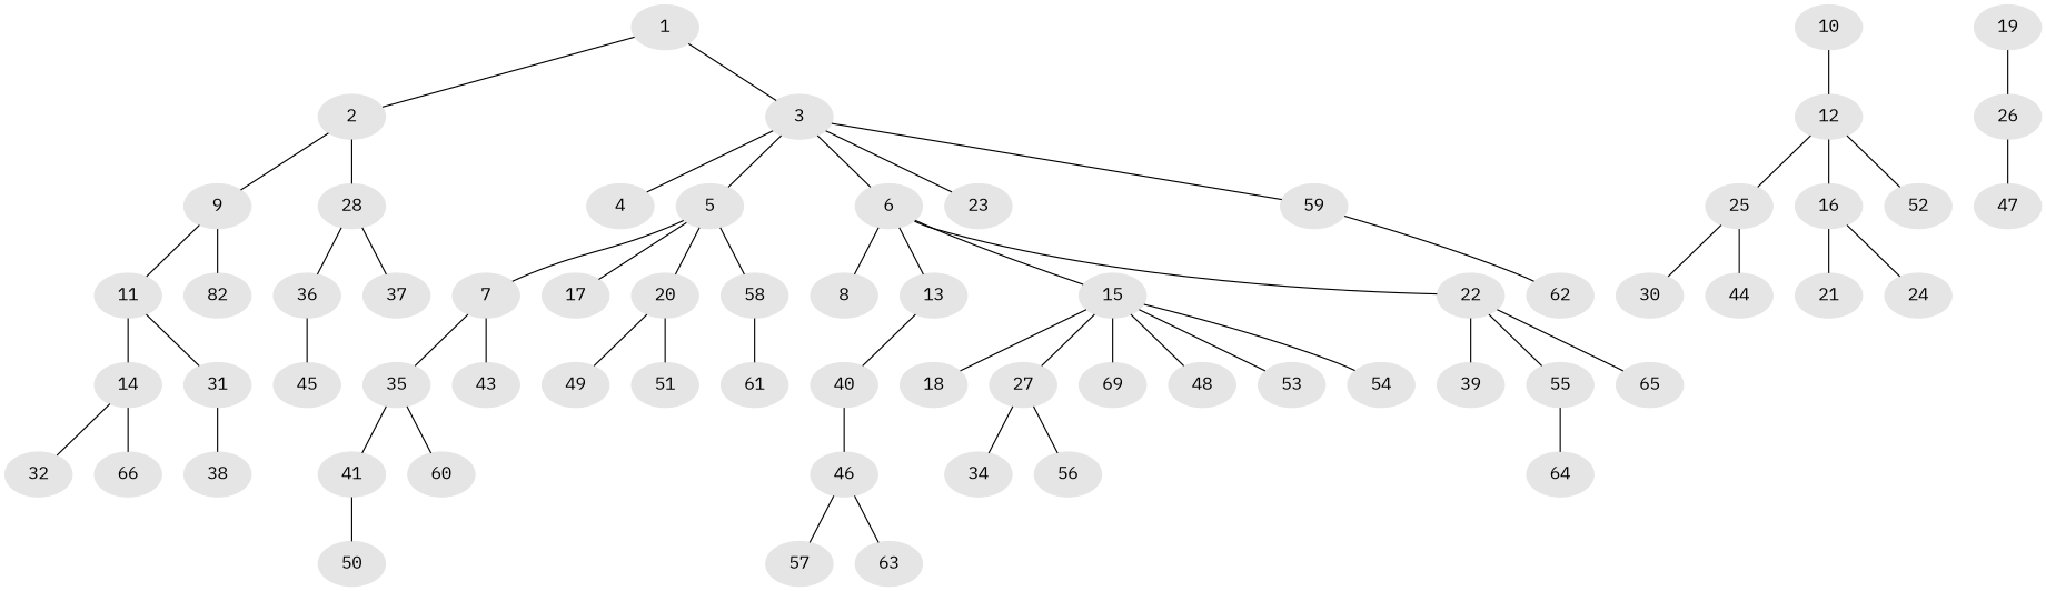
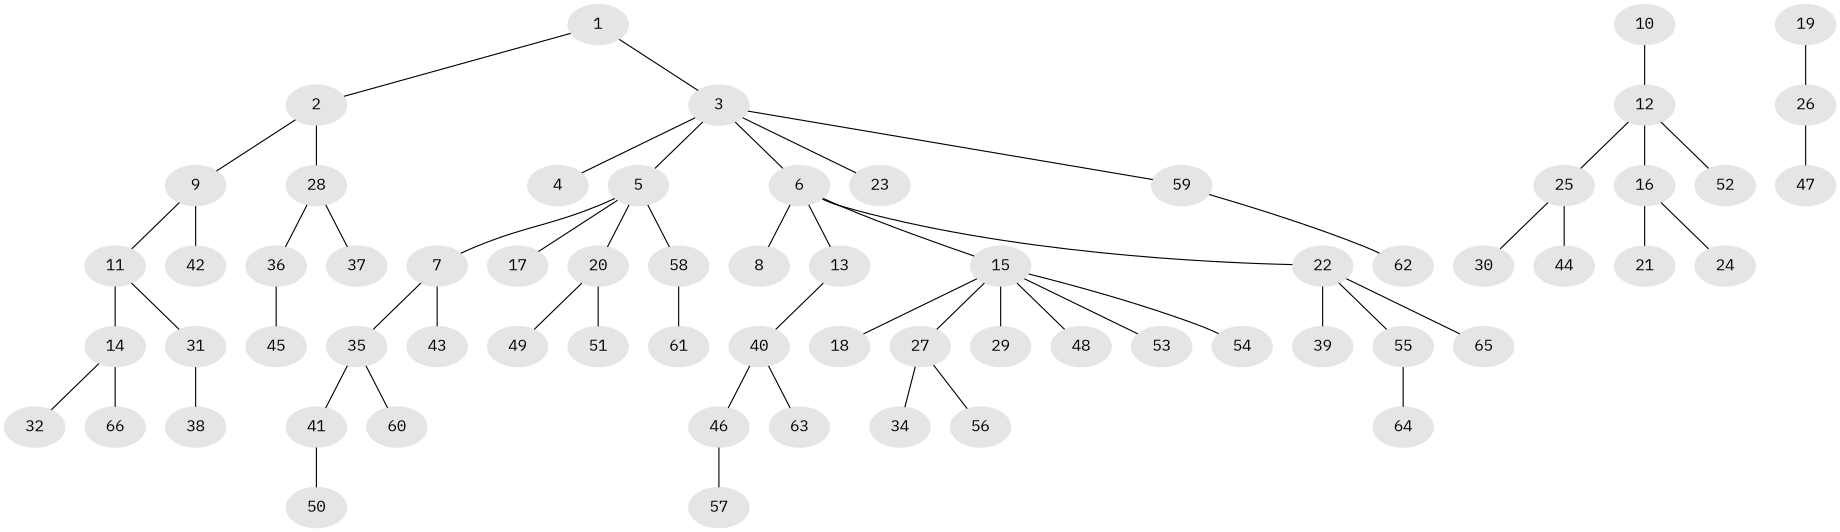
  graph {
    fontname="IBM Plex Mono"
    node [color=gray90 fontname="IBM Plex Mono" style=filled]
    edge [fontname="IBM Plex Mono"]
    1
    2
    3
    9
    28
    4
    5
    6
    23
    59
    11
-   42 [label=82]
+   42
    10
    12
    36
    37
    7
    17
    20
    58
    8
    13
    15
    22
    62
    35
    43
    49
    51
    61
    40
    18
    27
-   29 [label=69]
+   29
    48
    53
    54
    39
    55
    65
    46
    41
    60
    14
    31
    25
    16
    52
    30
    44
    32
    66
    19
    26
    38
    21
    24
    34
    56
    47
    64
    45
    50
    57
    63
    1 -- 2
    1 -- 3
    2 -- 9
    2 -- 28
    3 -- 4
    3 -- 5
    3 -- 6
    3 -- 23
    3 -- 59
    9 -- 11
    9 -- 42
    28 -- 36
    28 -- 37
    5 -- 7
    5 -- 17
    5 -- 20
    5 -- 58
    6 -- 8
    6 -- 13
    6 -- 15
    6 -- 22
    59 -- 62
    11 -- 14
    11 -- 31
    10 -- 12
    12 -- 25
    12 -- 16
    12 -- 52
    36 -- 45
    7 -- 35
    7 -- 43
    20 -- 49
    20 -- 51
    58 -- 61
    13 -- 40
    15 -- 18
    15 -- 27
    15 -- 29
    15 -- 48
    15 -- 53
    15 -- 54
    22 -- 39
    22 -- 55
    22 -- 65
    35 -- 41
    35 -- 60
    40 -- 46
    27 -- 34
    27 -- 56
    55 -- 64
    46 -- 57
-   46 -- 63
+   40 -- 63
    41 -- 50
    14 -- 32
    14 -- 66
    31 -- 38
    25 -- 30
    25 -- 44
    16 -- 21
    16 -- 24
    19 -- 26
    26 -- 47
  }
